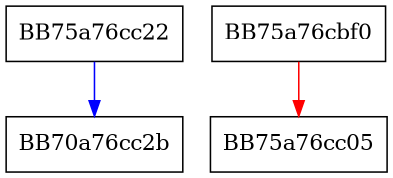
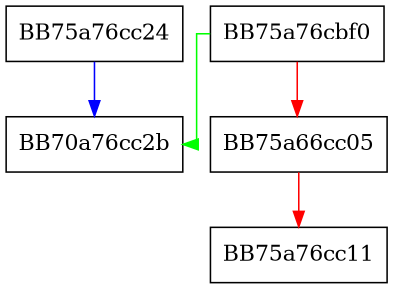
  digraph {
    splines=ortho
    node [shape=box]
    edge [color=red]
    n1 [label=BB70a76cc2b]
    BB75a76cbf0
-   BB75a76cc05
-   BB75a76cc24 [label=BB75a76cc22]
+   BB75a76cc05 [label=BB75a66cc05]
+   BB75a76cc11
+   BB75a76cc24
+   BB75a76cbf0 -> n1 [color=green]
    BB75a76cbf0 -> BB75a76cc05
+   BB75a76cc05 -> BB75a76cc11
    BB75a76cc24 -> n1 [color=blue]
  }
